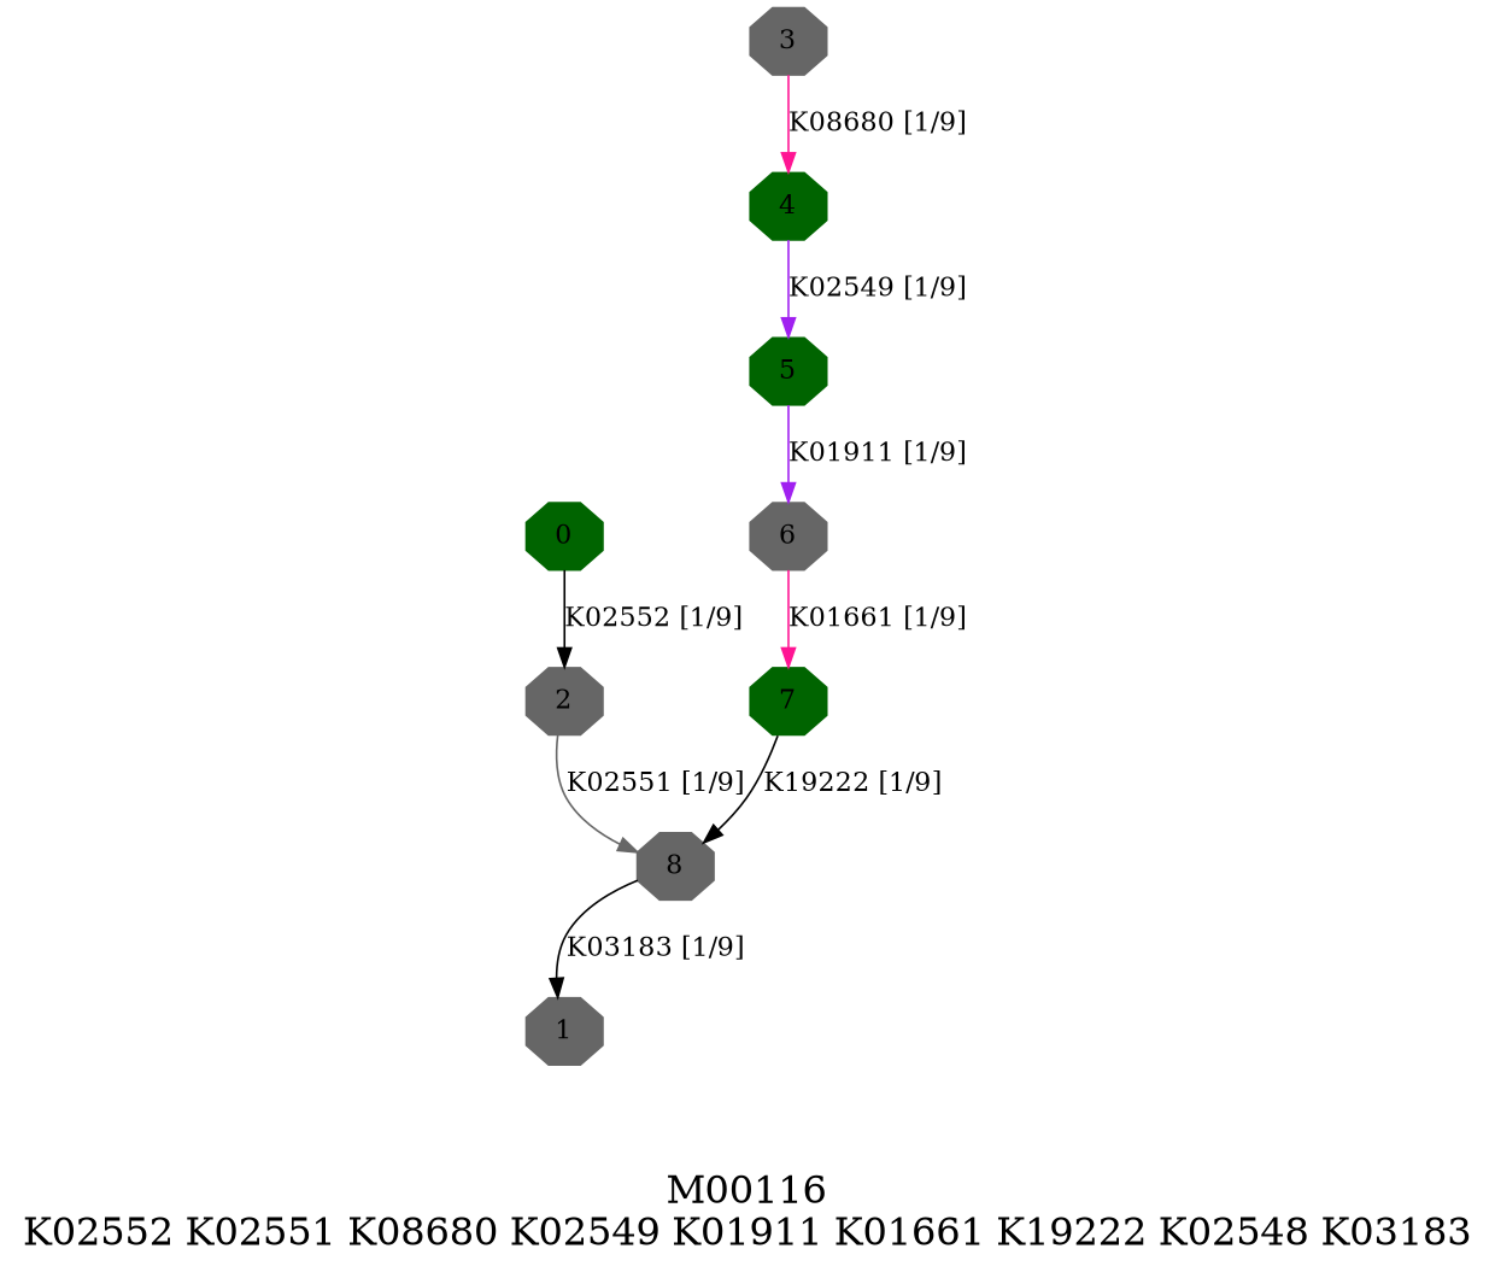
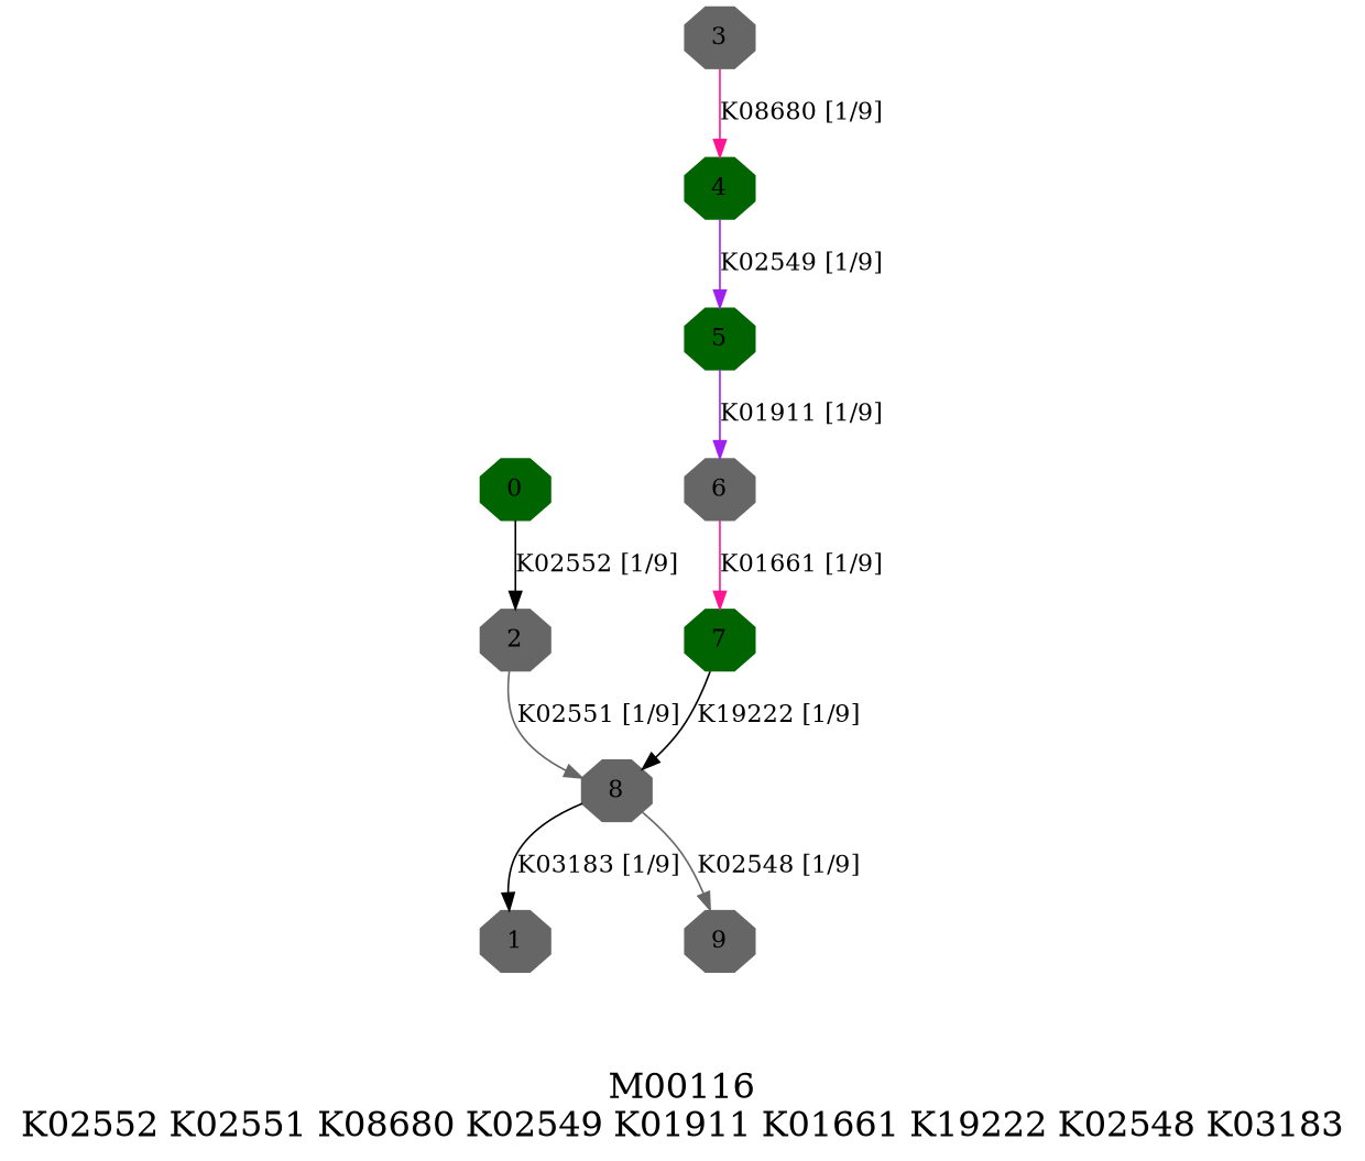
  digraph {
    fontsize=20
    label="M00116\nK02552 K02551 K08680 K02549 K01911 K01661 K19222 K02548 K03183"
    node [color=gray40 shape=octagon style=filled]
    edge [color=black]
    0 [color=darkgreen height=.3 width=.3]
    1 [height=.3 width=.3]
    2 [height=.3 width=.3]
    3 [height=.3 width=.3]
    4 [color=darkgreen height=.3 width=.3]
    5 [color=darkgreen height=.3 width=.3]
    6 [height=.3 width=.3]
    7 [color=darkgreen height=.3 width=.3]
    8 [height=.3 width=.3]
+   9 [height=.3 width=.3]
    subgraph sub_1 {
      0
      1
      2
      3
      4
      5
      6
      7
      8
+     9
    }
    0 -> 2 [label="K02552 [1/9]"]
    2 -> 8 [color=gray40 label="K02551 [1/9]"]
    3 -> 4 [color=deeppink label="K08680 [1/9]"]
    4 -> 5 [color=purple label="K02549 [1/9]"]
    5 -> 6 [color=purple label="K01911 [1/9]"]
    6 -> 7 [color=deeppink label="K01661 [1/9]"]
    7 -> 8 [label="K19222 [1/9]"]
    8 -> 1 [label="K03183 [1/9]"]
+   8 -> 9 [color=gray40 label="K02548 [1/9]"]
  }
